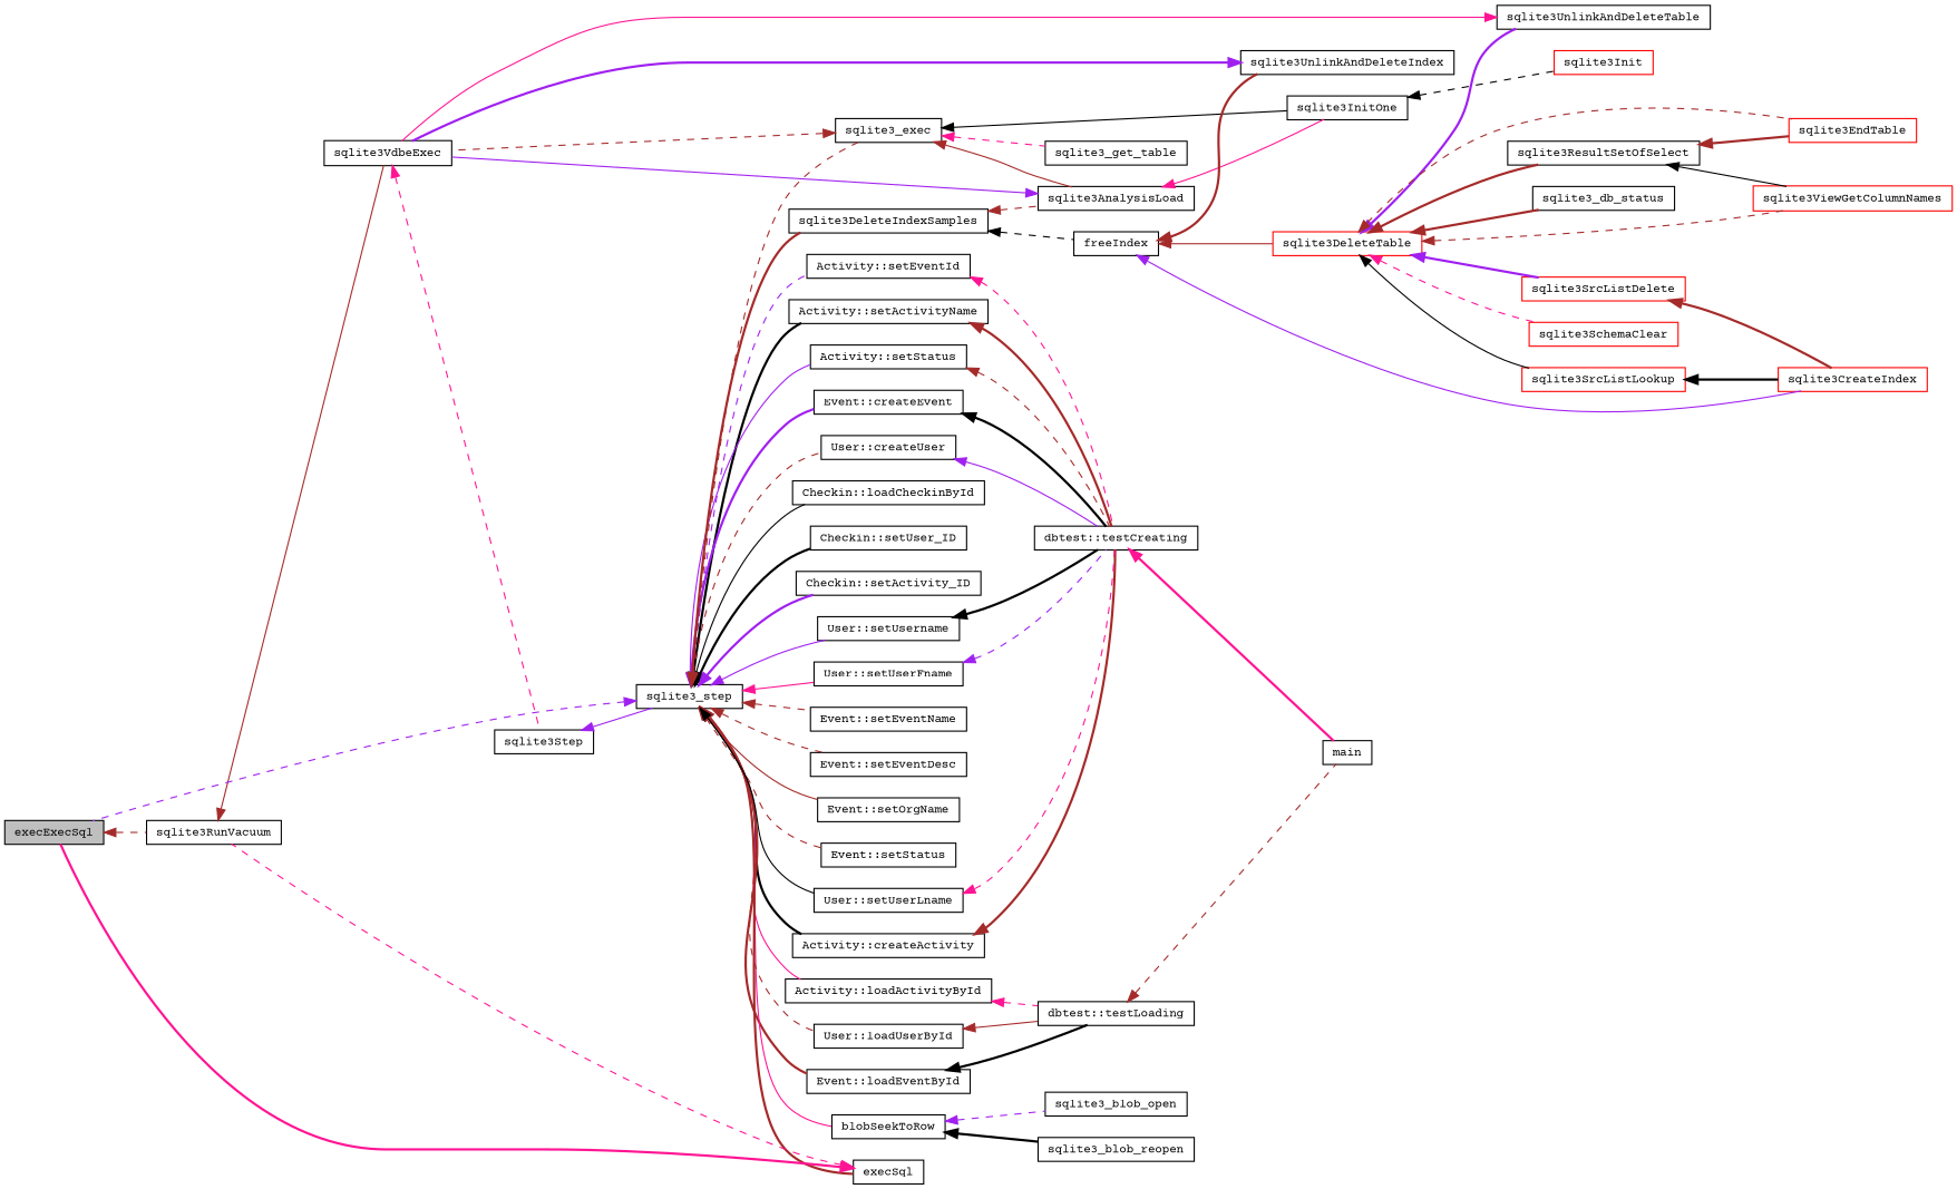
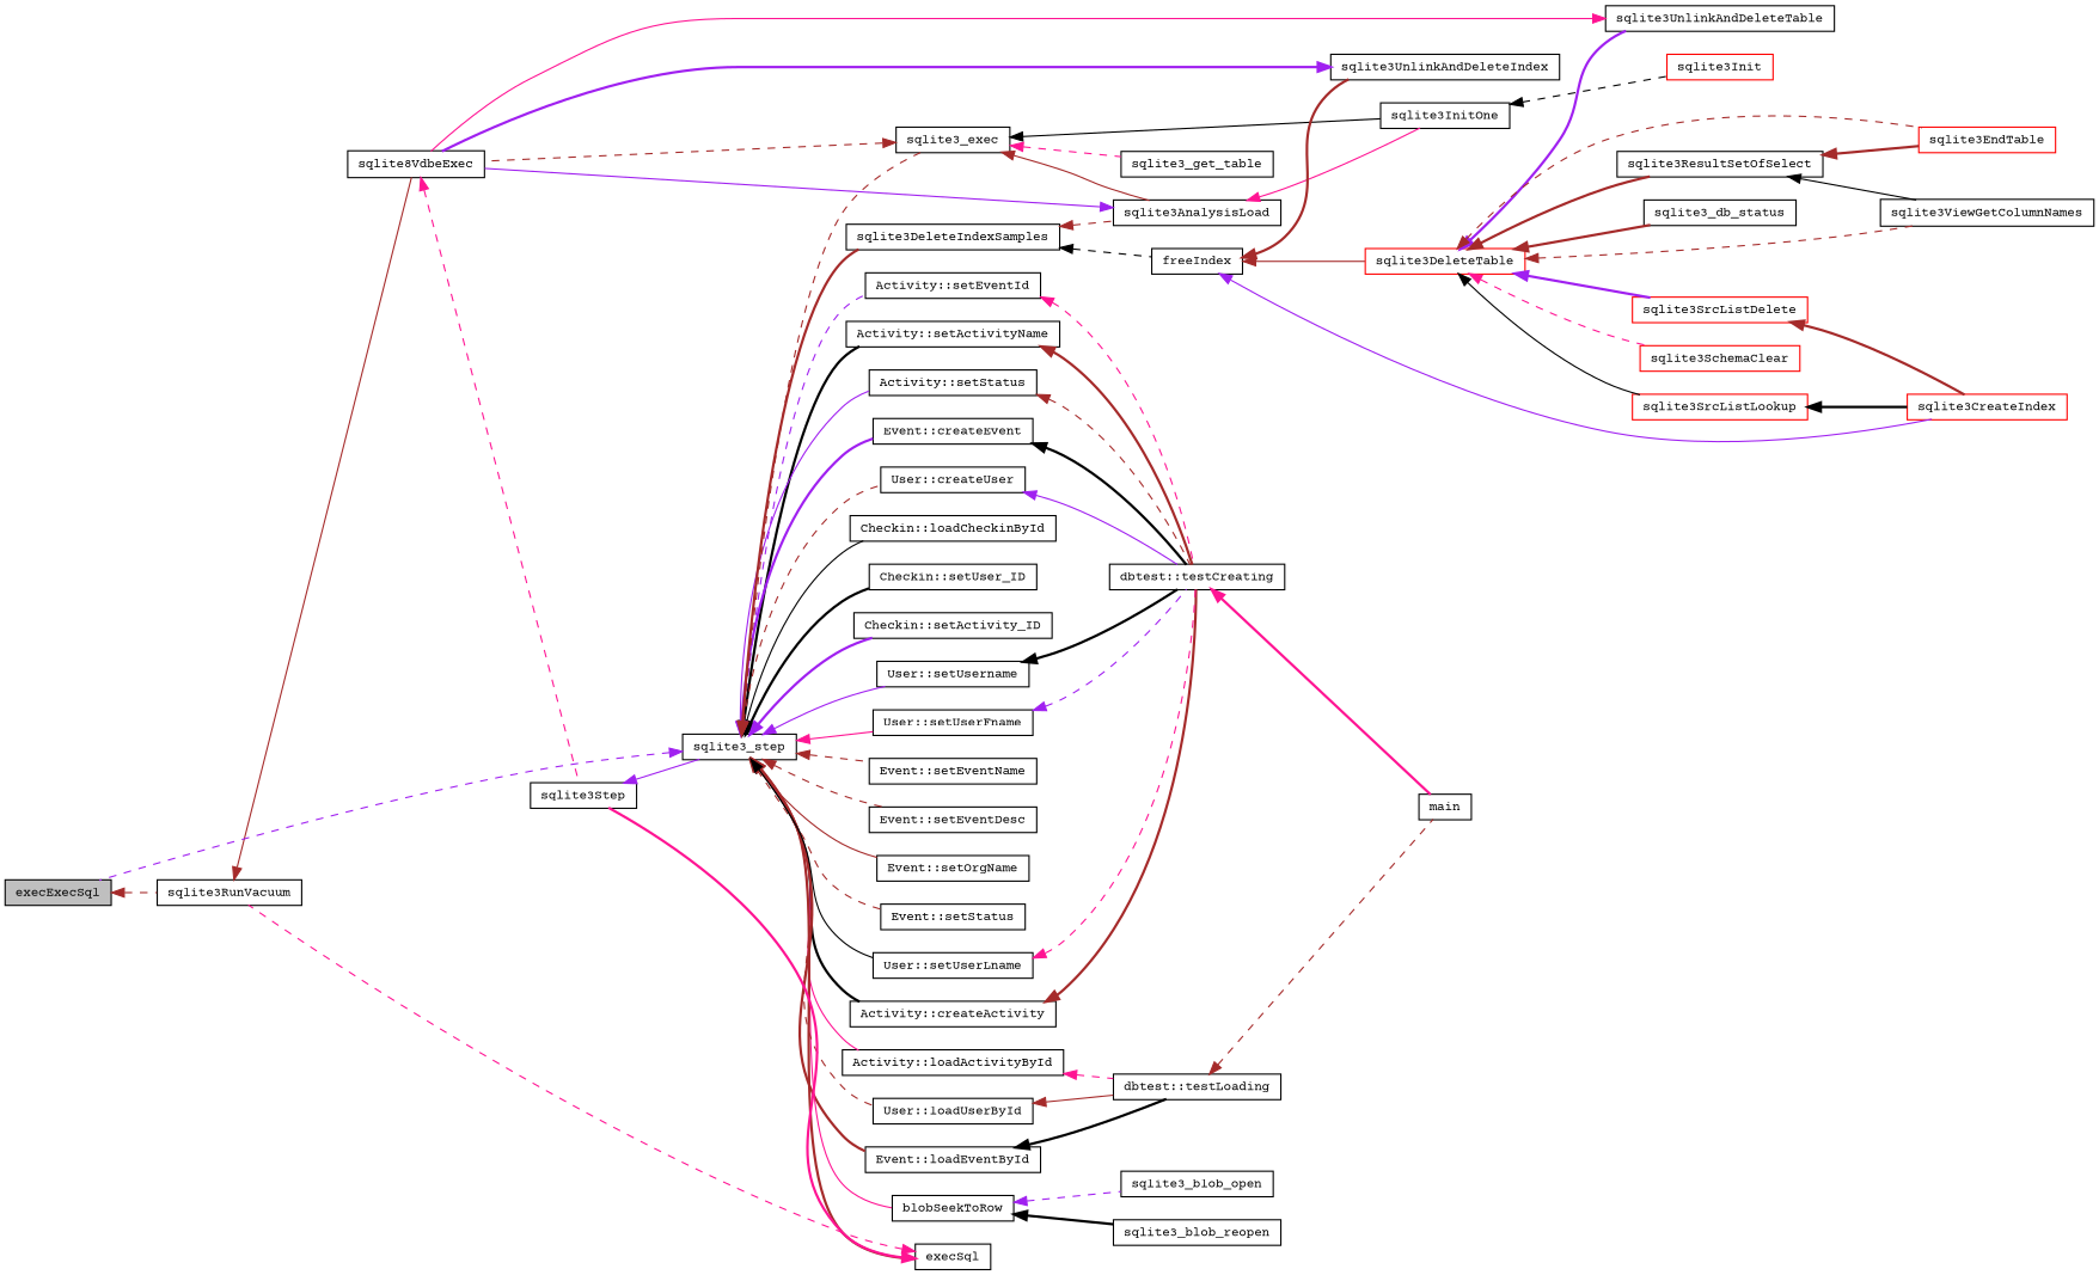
  digraph {
    fontname="Courier Prime"
    rankdir=LR
    node [color=black fillcolor=white fontname="Courier Prime" fontsize=10 shape=record style=filled]
    edge [color=brown dir=back fontname="Courier Prime" fontsize=10 labelfontname=FreeSans labelfontsize=10 style=dashed]
    n1 [fillcolor=grey75 fontcolor=black height=0.2 label=execExecSql width=0.4]
    n2 [height=0.2 label=sqlite3RunVacuum width=0.4]
-   n3 [height=0.2 label=sqlite3VdbeExec width=0.4]
+   n3 [height=0.2 label=sqlite8VdbeExec width=0.4]
    n4 [height=0.2 label=sqlite3Step width=0.4]
    n5 [height=0.2 label=sqlite3_step width=0.4]
    n6 [height=0.2 label="Activity::createActivity" width=0.4]
    n7 [height=0.2 label="Activity::loadActivityById" width=0.4]
    n8 [height=0.2 label="Activity::setEventId" width=0.4]
    n9 [height=0.2 label="Activity::setActivityName" width=0.4]
    n10 [height=0.2 label="Activity::setStatus" width=0.4]
    n11 [height=0.2 label="Checkin::loadCheckinById" width=0.4]
    n12 [height=0.2 label="Checkin::setUser_ID" width=0.4]
    n13 [height=0.2 label="Checkin::setActivity_ID" width=0.4]
    n14 [height=0.2 label="Event::createEvent" width=0.4]
    n15 [height=0.2 label="Event::loadEventById" width=0.4]
    n16 [height=0.2 label="Event::setEventName" width=0.4]
    n17 [height=0.2 label="Event::setEventDesc" width=0.4]
    n18 [height=0.2 label="Event::setOrgName" width=0.4]
    n19 [height=0.2 label="Event::setStatus" width=0.4]
    n20 [height=0.2 label=blobSeekToRow width=0.4]
    n21 [height=0.2 label=sqlite3DeleteIndexSamples width=0.4]
    n22 [height=0.2 label=sqlite3_exec width=0.4]
    n23 [height=0.2 label=execSql width=0.4]
    n24 [height=0.2 label="User::createUser" width=0.4]
    n25 [height=0.2 label="User::loadUserById" width=0.4]
    n26 [height=0.2 label="User::setUsername" width=0.4]
    n27 [height=0.2 label="User::setUserFname" width=0.4]
    n28 [height=0.2 label="User::setUserLname" width=0.4]
    n29 [height=0.2 label="dbtest::testCreating" width=0.4]
    n30 [height=0.2 label="dbtest::testLoading" width=0.4]
    n31 [height=0.2 label=sqlite3_blob_open width=0.4]
    n32 [height=0.2 label=sqlite3_blob_reopen width=0.4]
    n33 [height=0.2 label=sqlite3AnalysisLoad width=0.4]
    n34 [height=0.2 label=freeIndex width=0.4]
    n35 [height=0.2 label=sqlite3InitOne width=0.4]
    n36 [height=0.2 label=sqlite3_get_table width=0.4]
    n37 [height=0.2 label=main width=0.4]
    n38 [height=0.2 label=sqlite3UnlinkAndDeleteIndex width=0.4]
    n39 [color=red height=0.2 label=sqlite3DeleteTable width=0.4]
    n40 [color=red height=0.2 label=sqlite3CreateIndex width=0.4]
    n41 [color=red height=0.2 label=sqlite3Init width=0.4]
    n42 [height=0.2 label=sqlite3_db_status width=0.4]
    n43 [height=0.2 label=sqlite3UnlinkAndDeleteTable width=0.4]
    n44 [color=red height=0.2 label=sqlite3EndTable width=0.4]
-   n45 [color=red height=0.2 label=sqlite3ViewGetColumnNames width=0.4]
+   n45 [height=0.2 label=sqlite3ViewGetColumnNames width=0.4]
    n46 [color=red height=0.2 label=sqlite3SrcListDelete width=0.4]
    n47 [color=red height=0.2 label=sqlite3SchemaClear width=0.4]
    n48 [color=red height=0.2 label=sqlite3SrcListLookup width=0.4]
    n49 [height=0.2 label=sqlite3ResultSetOfSelect width=0.4]
    n1 -> n2
    n2 -> n3 [style=solid]
    n3 -> n4 [color=deeppink]
    n4 -> n5 [color=purple style=solid]
    n5 -> n1 [color=purple]
    n5 -> n6 [color=black style=bold]
    n5 -> n7 [color=deeppink style=solid]
    n5 -> n8 [color=purple]
    n5 -> n9 [color=black style=bold]
    n5 -> n10 [color=purple style=solid]
    n5 -> n11 [color=black style=solid]
    n5 -> n12 [color=black style=bold]
    n5 -> n13 [color=purple style=bold]
    n5 -> n14 [color=purple style=bold]
    n5 -> n15 [style=bold]
    n5 -> n16
    n5 -> n17
    n5 -> n18 [style=solid]
    n5 -> n19
    n5 -> n20 [color=deeppink style=solid]
    n5 -> n21 [style=bold]
    n5 -> n22
    n5 -> n23 [style=bold]
    n5 -> n24
    n5 -> n25
    n5 -> n26 [color=purple style=solid]
    n5 -> n27 [color=deeppink style=solid]
    n5 -> n28 [color=black style=solid]
    n6 -> n29 [style=bold]
    n7 -> n30 [color=deeppink]
    n8 -> n29 [color=deeppink]
    n9 -> n29 [style=bold]
    n10 -> n29
    n14 -> n29 [color=black style=bold]
    n15 -> n30 [color=black style=bold]
    n20 -> n31 [color=purple]
    n20 -> n32 [color=black style=bold]
    n21 -> n33
    n21 -> n34 [color=black]
    n22 -> n3
    n22 -> n33 [style=solid]
    n22 -> n35 [color=black style=solid]
    n22 -> n36 [color=deeppink]
-   n23 -> n1 [color=deeppink style=bold]
+   n23 -> n4 [color=deeppink style=bold]
    n23 -> n2 [color=deeppink]
    n24 -> n29 [color=purple style=solid]
    n25 -> n30 [style=solid]
    n26 -> n29 [color=black style=bold]
    n27 -> n29 [color=purple]
    n28 -> n29 [color=deeppink]
    n29 -> n37 [color=deeppink style=bold]
    n30 -> n37
    n33 -> n3 [color=purple style=solid]
    n33 -> n35 [color=deeppink style=solid]
    n34 -> n38 [style=bold]
    n34 -> n39 [style=solid]
    n34 -> n40 [color=purple style=solid]
    n35 -> n41 [color=black]
    n38 -> n3 [color=purple style=bold]
    n39 -> n42 [style=bold]
    n39 -> n43 [color=purple style=bold]
    n39 -> n44
    n39 -> n45
    n39 -> n46 [color=purple style=bold]
    n39 -> n47 [color=deeppink]
    n39 -> n48 [color=black style=solid]
    n39 -> n49 [style=bold]
    n43 -> n3 [color=deeppink style=solid]
    n46 -> n40 [style=bold]
    n48 -> n40 [color=black style=bold]
    n49 -> n44 [style=bold]
    n49 -> n45 [color=black style=solid]
  }
